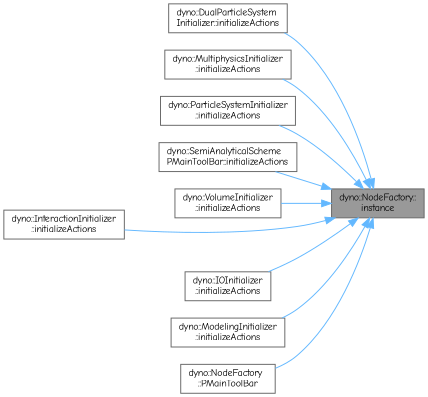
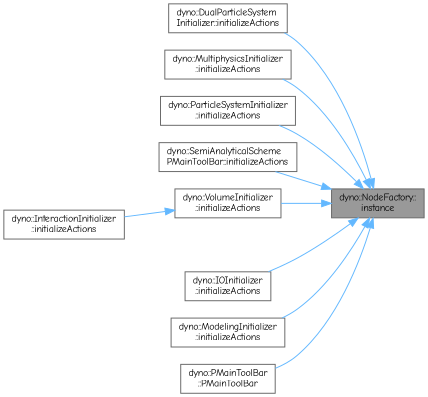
  digraph {
    fontname="Comic Neue"
    rankdir=RL
    node [color=grey40 fillcolor=white fontname="Comic Neue" fontsize=10 shape=box style=filled]
    edge [color=steelblue1 dir=back fontname="Comic Neue" fontsize=10 labelfontname=Helvetica labelfontsize=10 style=solid]
    n1 [color=gray40 fillcolor=grey60 fontcolor=black height=0.2 label="dyno::NodeFactory::\linstance" width=0.4]
    n2 [height=0.2 label="dyno::DualParticleSystem\lInitializer::initializeActions" width=0.4]
    n3 [height=0.2 label="dyno::MultiphysicsInitializer\l::initializeActions" width=0.4]
    n4 [height=0.2 label="dyno::ParticleSystemInitializer\l::initializeActions" width=0.4]
    n5 [height=0.2 label="dyno::SemiAnalyticalScheme\lPMainToolBar::initializeActions" width=0.4]
    n6 [height=0.2 label="dyno::VolumeInitializer\l::initializeActions" width=0.4]
    n7 [height=0.2 label="dyno::InteractionInitializer\l::initializeActions" width=0.4]
    n8 [height=0.2 label="dyno::IOInitializer\l::initializeActions" width=0.4]
    n9 [height=0.2 label="dyno::ModelingInitializer\l::initializeActions" width=0.4]
-   n10 [height=0.2 label="dyno::NodeFactory\l::PMainToolBar" width=0.4]
+   n10 [height=0.2 label="dyno::PMainToolBar\l::PMainToolBar" width=0.4]
    n1 -> n2
    n1 -> n3
    n1 -> n4
    n1 -> n5
    n1 -> n6
-   n1 -> n7
+   n6 -> n7
    n1 -> n8
    n1 -> n9
    n1 -> n10
  }
